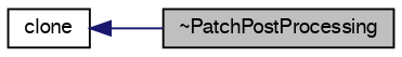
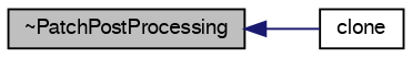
  digraph {
    rankdir=LR
    node [color=black fontname=FreeSans fontsize=10 shape=record]
    n1 [fillcolor=grey75 fontcolor=black height=0.2 label="~PatchPostProcessing" style=filled width=0.4]
    n2 [height=0.2 label=clone width=0.4]
-   n2 -> n1 [color=midnightblue dir=back fontname=FreeSans fontsize=10 labelfontname=FreeSans labelfontsize=10 style=solid]
+   n1 -> n2 [color=midnightblue dir=back fontname=FreeSans fontsize=10 labelfontname=FreeSans labelfontsize=10 style=solid]
  }
